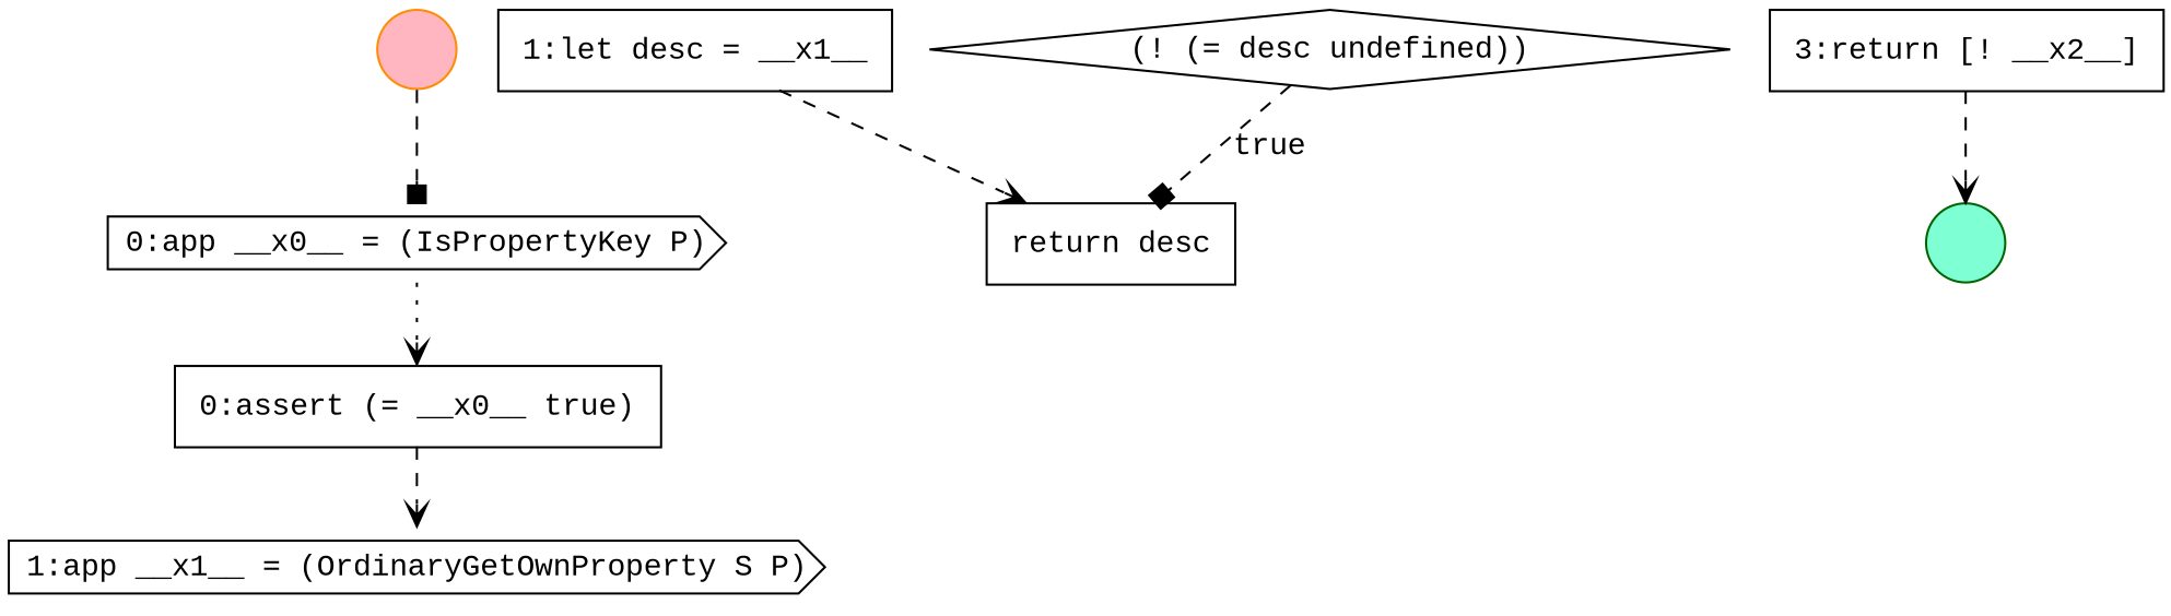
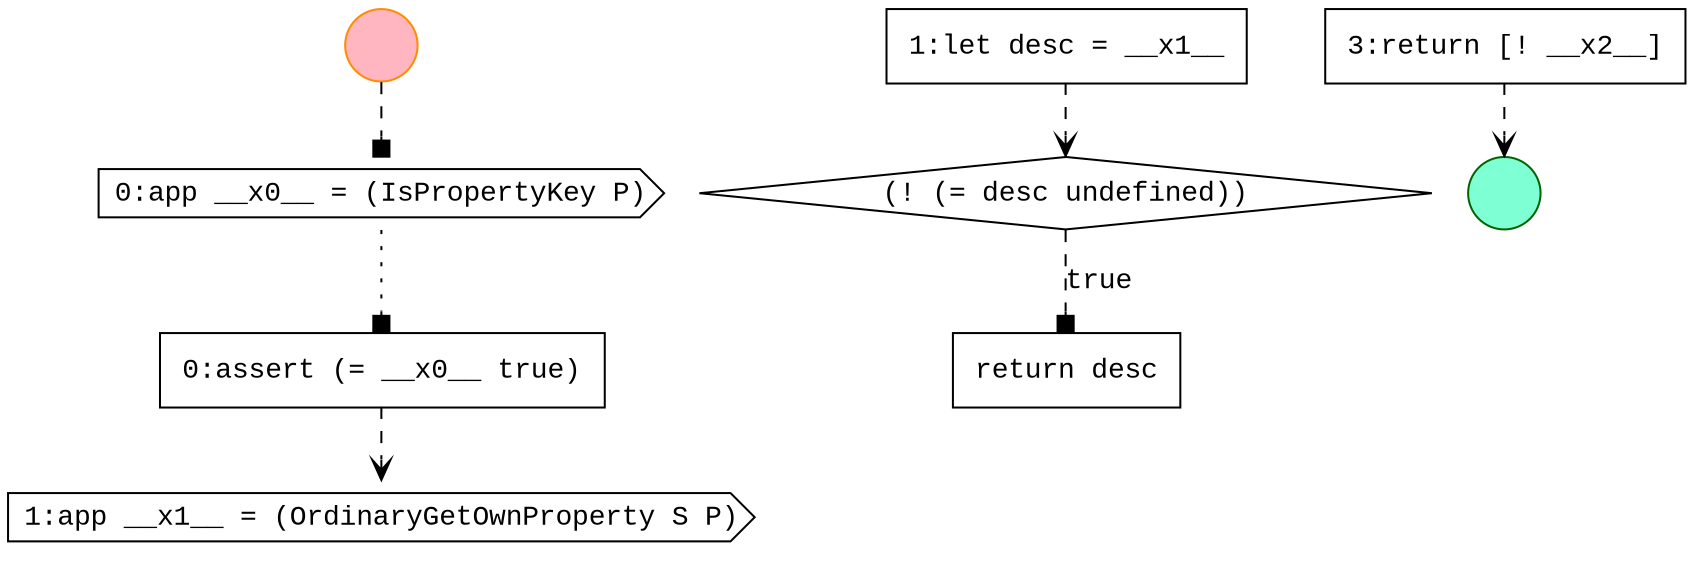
  digraph {
    fontname="Liberation Mono"
    node [color=black fillcolor=white fontname="Liberation Mono" shape=none style=filled]
    edge [arrowhead=vee color=black fontname="Liberation Mono" style=dashed]
    n1 [label=<<font color="black">     <table border="0" cellborder="1" cellspacing="0" cellpadding="10">       <tr><td align="left">0:assert (= __x0__ true)</td></tr>     </table>   </font>> margin=0]
    n2 [label=<<font color="black">1:app __x1__ = (OrdinaryGetOwnProperty S P)</font>> shape=cds]
    n3 [label=<<font color="black">     <table border="0" cellborder="1" cellspacing="0" cellpadding="10">       <tr><td align="left">1:let desc = __x1__</td></tr>     </table>   </font>> margin=0]
    n4 [label=<<font color="black">(! (= desc undefined))</font>> shape=diamond]
    n5 [color=darkorange fillcolor=lightpink label=" " shape=circle]
    n6 [label=<<font color="black">0:app __x0__ = (IsPropertyKey P)</font>> shape=cds]
    n7 [label=<<font color="black">     <table border="0" cellborder="1" cellspacing="0" cellpadding="10">       <tr><td align="left">return desc</td></tr>     </table>   </font>> margin=0]
    n8 [color=darkgreen fillcolor=aquamarine label=" " shape=circle]
    n9 [label=<<font color="black">     <table border="0" cellborder="1" cellspacing="0" cellpadding="10">       <tr><td align="left">3:return [! __x2__]</td></tr>     </table>   </font>> margin=0]
    n1 -> n2
-   n3 -> n7
+   n3 -> n4
    n4 -> n7 [arrowhead=box label=<<font color="black">true</font>>]
    n5 -> n6 [arrowhead=box]
-   n6 -> n1 [style=dotted]
+   n6 -> n1 [arrowhead=box style=dotted]
    n9 -> n8
  }
